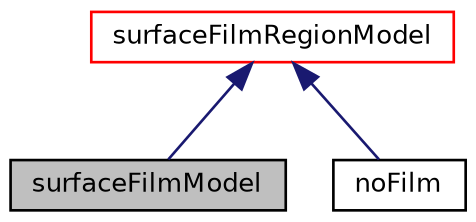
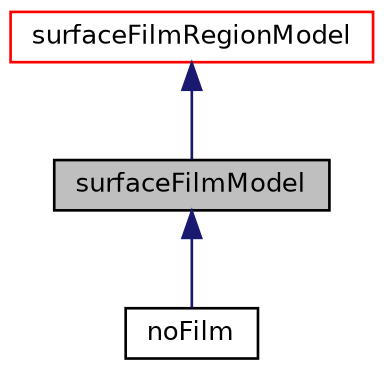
  digraph {
    node [color=black fontname=Helvetica fontsize=10 shape=record]
    edge [color=midnightblue dir=back fontname=Helvetica fontsize=10 labelfontname=Helvetica labelfontsize=10 style=solid]
    n1 [fillcolor=grey75 fontcolor=black height=0.2 label=surfaceFilmModel style=filled width=0.4]
    n2 [height=0.2 label=noFilm width=0.4]
    n3 [color=red height=0.2 label=surfaceFilmRegionModel width=0.4]
-   n3 -> n2
+   n1 -> n2
    n3 -> n1
  }
